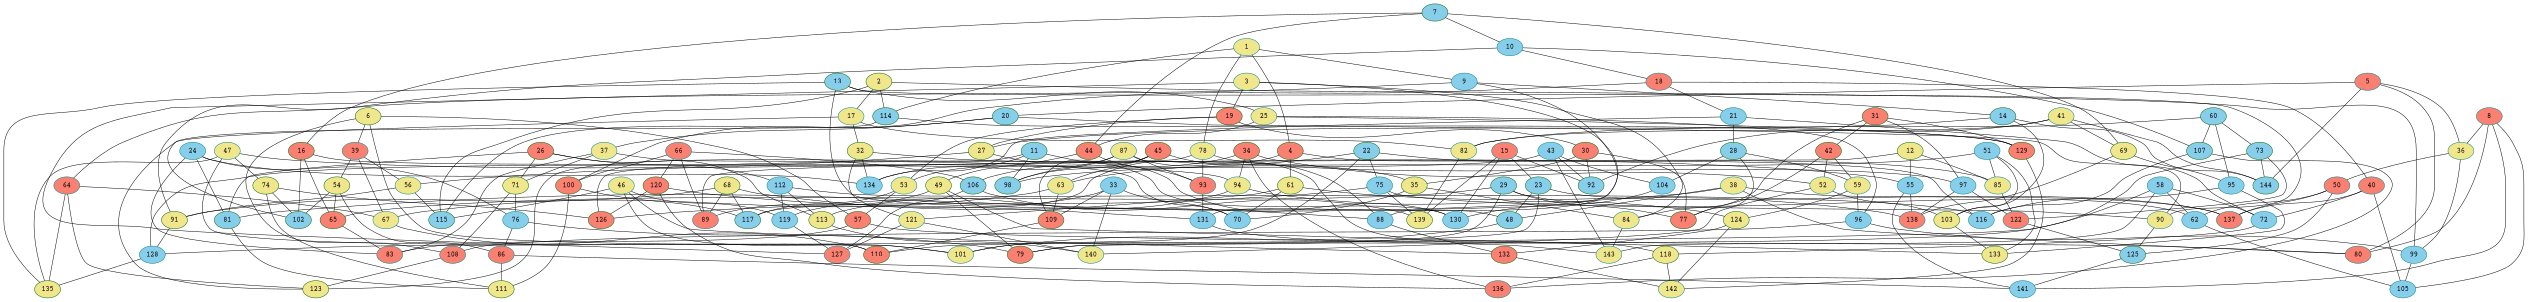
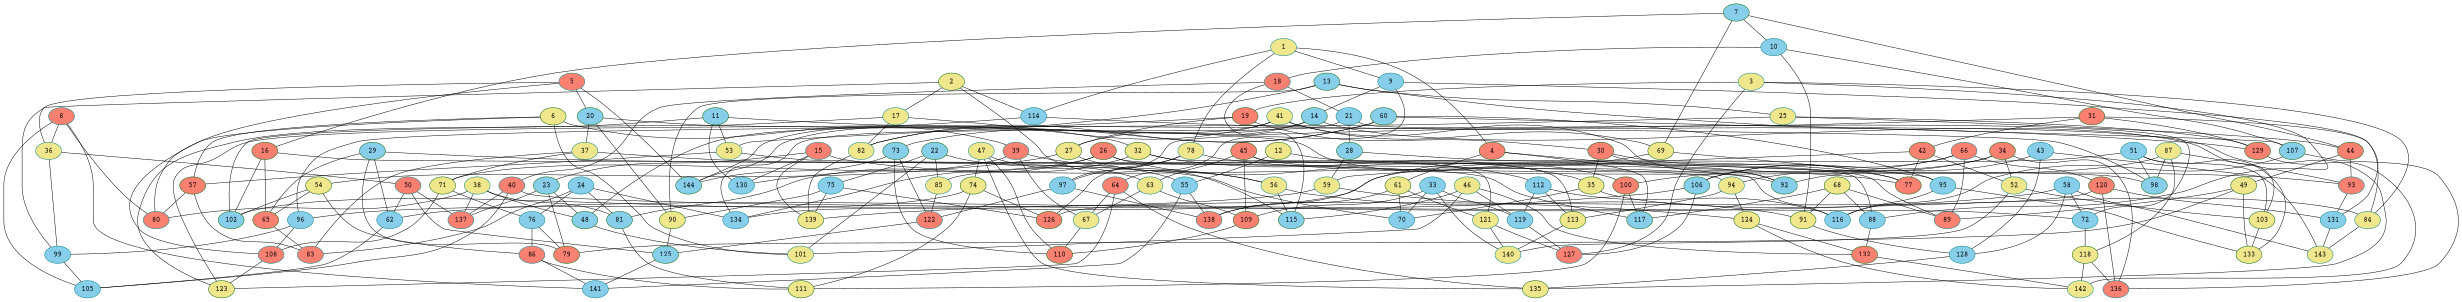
  graph {
    fontname="Courier Prime"
    node [color=teal fillcolor=skyblue fontname="Courier Prime" style=filled]
    edge [fontname="Courier Prime"]
    1 [fillcolor=khaki]
    4 [color=darkgreen fillcolor=salmon]
    9
    78 [fillcolor=khaki]
-   114 [color=darkgreen]
+   114
    61 [color=darkgreen fillcolor=khaki]
    116
    117 [color=darkgreen]
    14 [color=darkgreen]
    64 [fillcolor=salmon]
    131
    97
    93 [fillcolor=salmon]
    126 [color=darkgreen fillcolor=salmon]
    123 [color=darkgreen fillcolor=khaki]
    129 [color=darkgreen fillcolor=salmon]
    2 [color=darkgreen fillcolor=khaki]
    17 [fillcolor=khaki]
    99
    115 [color=darkgreen]
    102 [color=darkgreen]
    32 [color=darkgreen fillcolor=khaki]
    82 [fillcolor=khaki]
    105
    3 [fillcolor=khaki]
    19 [color=darkgreen fillcolor=salmon]
    84 [fillcolor=khaki]
    88
    127 [fillcolor=salmon]
    53 [fillcolor=khaki]
    27 [color=darkgreen fillcolor=khaki]
    30 [color=darkgreen fillcolor=salmon]
    143 [fillcolor=khaki]
    132 [color=darkgreen fillcolor=salmon]
    121 [fillcolor=khaki]
    70
    138 [fillcolor=salmon]
    5 [fillcolor=salmon]
    20 [color=darkgreen]
    36 [fillcolor=khaki]
    80 [fillcolor=salmon]
    144 [color=darkgreen]
-   90 [fillcolor=khaki]
+   90 [color=darkgreen fillcolor=khaki]
    37 [fillcolor=khaki]
    100 [color=darkgreen fillcolor=salmon]
    50 [fillcolor=salmon]
    6 [color=darkgreen fillcolor=khaki]
    39 [fillcolor=salmon]
    57 [color=darkgreen fillcolor=salmon]
    101 [fillcolor=khaki]
    108 [fillcolor=salmon]
    56 [fillcolor=khaki]
    54 [color=darkgreen fillcolor=khaki]
    67 [fillcolor=khaki]
    83 [fillcolor=salmon]
    7 [color=darkgreen]
    10
    16 [color=darkgreen fillcolor=salmon]
    44 [color=darkgreen fillcolor=salmon]
    69 [color=darkgreen fillcolor=khaki]
    18 [fillcolor=salmon]
    91 [color=darkgreen fillcolor=khaki]
    107 [color=darkgreen]
    65 [color=darkgreen fillcolor=salmon]
    94 [fillcolor=khaki]
    49 [color=darkgreen fillcolor=khaki]
    95
    8 [fillcolor=salmon]
    141
    103 [color=darkgreen fillcolor=khaki]
    135 [color=darkgreen fillcolor=khaki]
    21
    40 [fillcolor=salmon]
    128
    136 [fillcolor=salmon]
    11 [color=darkgreen]
    98 [color=darkgreen]
    130
    12 [color=darkgreen fillcolor=khaki]
    55
    85 [fillcolor=khaki]
    89 [fillcolor=salmon]
    122 [fillcolor=salmon]
-   104
    13 [color=darkgreen]
    25 [fillcolor=khaki]
    48 [color=darkgreen]
    96
    125 [color=darkgreen]
    133 [color=darkgreen fillcolor=khaki]
    15 [fillcolor=salmon]
    23 [color=darkgreen]
    92 [color=darkgreen]
    139 [color=darkgreen fillcolor=khaki]
    79 [color=darkgreen fillcolor=salmon]
    137 [fillcolor=salmon]
    113 [color=darkgreen fillcolor=khaki]
    124 [color=darkgreen fillcolor=khaki]
    134
    35 [color=darkgreen fillcolor=khaki]
    28 [color=darkgreen]
    72
    77 [color=darkgreen fillcolor=salmon]
    71 [color=darkgreen fillcolor=khaki]
    111 [color=darkgreen fillcolor=khaki]
    59 [fillcolor=khaki]
    118 [color=darkgreen fillcolor=khaki]
    22 [color=darkgreen]
    63 [fillcolor=khaki]
    75
    109 [color=darkgreen fillcolor=salmon]
    24
    76
    81 [color=darkgreen]
    86 [fillcolor=salmon]
    142 [fillcolor=khaki]
    26 [color=darkgreen fillcolor=salmon]
    112
    119
    140 [fillcolor=khaki]
    29 [color=darkgreen]
    62
    31 [color=darkgreen fillcolor=salmon]
    42 [color=darkgreen fillcolor=salmon]
    52 [fillcolor=khaki]
    33
    110 [color=darkgreen fillcolor=salmon]
    34 [color=darkgreen fillcolor=salmon]
    106 [color=darkgreen]
    38 [fillcolor=khaki]
    41 [fillcolor=khaki]
    43
    45 [color=darkgreen fillcolor=salmon]
    46 [fillcolor=khaki]
    47 [fillcolor=khaki]
    74 [color=darkgreen fillcolor=khaki]
    51
    58
    60 [color=darkgreen]
    73 [color=darkgreen]
    66 [fillcolor=salmon]
    120 [color=darkgreen fillcolor=salmon]
    68 [color=darkgreen fillcolor=khaki]
    87 [fillcolor=khaki]
    1 -- 4
    1 -- 9
    1 -- 78
    1 -- 114
    4 -- 61
    4 -- 116
    4 -- 117
    9 -- 14
    9 -- 64
    9 -- 131
    78 -- 97
    78 -- 93
    78 -- 126
    114 -- 123
    114 -- 129
    61 -- 121
    61 -- 70
    61 -- 138
    14 -- 27
    14 -- 144
    14 -- 103
    64 -- 123
    64 -- 67
    64 -- 135
    131 -- 143
    97 -- 138
    97 -- 122
    93 -- 131
    129 -- 142
    2 -- 114
    2 -- 17
    2 -- 99
    2 -- 115
    17 -- 102
    17 -- 32
    17 -- 82
    99 -- 105
    32 -- 121
    32 -- 134
    32 -- 35
    82 -- 139
    3 -- 19
    3 -- 84
    3 -- 88
    3 -- 127
    19 -- 53
    19 -- 27
    19 -- 30
    84 -- 143
    88 -- 132
    53 -- 117
    53 -- 57
    27 -- 56
    27 -- 130
    30 -- 92
    30 -- 35
    30 -- 77
    132 -- 142
    121 -- 127
    121 -- 140
    5 -- 20
    5 -- 36
    5 -- 80
    5 -- 144
    20 -- 90
    20 -- 37
    20 -- 100
    36 -- 99
    36 -- 50
    90 -- 125
    37 -- 70
    37 -- 83
    37 -- 71
    100 -- 117
    100 -- 111
    50 -- 125
    50 -- 137
    50 -- 62
    6 -- 39
    6 -- 57
    6 -- 101
    6 -- 108
    39 -- 56
    39 -- 54
    39 -- 67
    57 -- 80
    57 -- 83
    108 -- 123
    56 -- 115
    56 -- 91
    54 -- 102
    54 -- 65
    54 -- 86
    67 -- 110
    7 -- 10
    7 -- 16
    7 -- 44
    7 -- 69
    10 -- 18
    10 -- 91
    10 -- 107
    16 -- 102
    16 -- 65
    16 -- 94
    44 -- 93
    44 -- 49
    69 -- 138
    69 -- 95
    18 -- 115
    18 -- 21
    18 -- 40
    91 -- 128
    107 -- 116
    107 -- 136
    65 -- 83
    94 -- 113
    94 -- 124
    49 -- 89
    49 -- 133
    49 -- 79
    95 -- 116
    95 -- 133
    8 -- 105
    8 -- 36
    8 -- 80
    8 -- 141
    103 -- 133
    21 -- 134
    21 -- 28
    21 -- 72
    40 -- 105
    40 -- 137
    40 -- 72
    128 -- 135
    11 -- 123
    11 -- 53
    11 -- 98
    11 -- 130
    12 -- 55
-   12 -- 85
    12 -- 89
    55 -- 138
    55 -- 141
    85 -- 122
    122 -- 125
-   104 -- 130
    13 -- 90
    13 -- 135
    13 -- 25
    13 -- 48
    25 -- 129
    25 -- 44
    25 -- 96
    48 -- 101
    96 -- 99
    96 -- 108
    125 -- 141
    15 -- 130
    15 -- 23
    15 -- 92
    15 -- 139
    23 -- 48
    23 -- 79
    23 -- 137
    113 -- 140
    124 -- 132
    124 -- 142
    35 -- 84
    35 -- 70
-   28 -- 104
    28 -- 77
    28 -- 59
    72 -- 118
    71 -- 108
    71 -- 76
    59 -- 96
    59 -- 124
    118 -- 136
    118 -- 142
    22 -- 101
    22 -- 85
    22 -- 63
    22 -- 75
    63 -- 67
    63 -- 109
    75 -- 126
    75 -- 90
    75 -- 139
    109 -- 110
    24 -- 83
    24 -- 134
    24 -- 76
    24 -- 81
    76 -- 79
    76 -- 86
    81 -- 111
    86 -- 141
    86 -- 111
    26 -- 113
    26 -- 71
    26 -- 81
    26 -- 112
    112 -- 116
    112 -- 113
    112 -- 119
    119 -- 127
    29 -- 65
    29 -- 79
    29 -- 77
    29 -- 62
    62 -- 105
    31 -- 97
    31 -- 129
    31 -- 84
    31 -- 42
    42 -- 77
    42 -- 59
    42 -- 52
    52 -- 103
    52 -- 140
    33 -- 70
    33 -- 109
    33 -- 119
    33 -- 140
    34 -- 94
    34 -- 136
    34 -- 52
    34 -- 106
    106 -- 127
    106 -- 139
    38 -- 80
    38 -- 48
    38 -- 137
    38 -- 81
    41 -- 82
    41 -- 144
    41 -- 69
    41 -- 92
    43 -- 143
    43 -- 128
-   43 -- 104
    43 -- 92
    45 -- 88
    45 -- 98
    45 -- 63
    45 -- 109
    46 -- 115
    46 -- 132
    46 -- 101
    46 -- 119
    47 -- 135
    47 -- 55
    47 -- 110
    47 -- 74
    74 -- 126
    74 -- 102
    74 -- 111
    51 -- 103
    51 -- 98
    51 -- 85
    51 -- 133
    58 -- 143
    58 -- 128
    58 -- 72
    58 -- 62
    60 -- 82
    60 -- 107
    60 -- 95
    60 -- 73
    73 -- 144
    73 -- 122
    73 -- 110
    66 -- 100
    66 -- 89
    66 -- 106
    66 -- 120
    120 -- 131
    120 -- 126
    120 -- 136
    68 -- 117
    68 -- 88
    68 -- 91
    68 -- 89
    87 -- 93
    87 -- 98
    87 -- 134
    87 -- 118
  }
